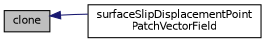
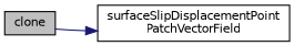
  digraph {
    rankdir=LR
    node [color=black fontname=Helvetica fontsize=10 shape=record]
    n1 [fillcolor=grey75 fontcolor=black height=0.2 label=clone style=filled width=0.4]
    n2 [height=0.2 label="surfaceSlipDisplacementPoint\lPatchVectorField" width=0.4]
-   n2 -> n1 [color=midnightblue fontname=Helvetica fontsize=10 labelfontname=Helvetica labelfontsize=10 style=solid]
+   n1 -> n2 [color=midnightblue fontname=Helvetica fontsize=10 labelfontname=Helvetica labelfontsize=10 style=solid]
  }
